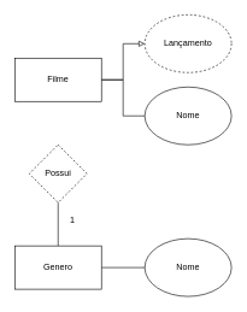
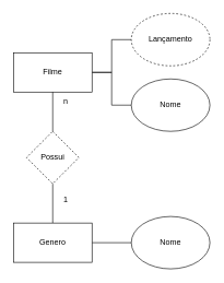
  <mxCell id="0" />
  <mxCell id="1" parent="0" />
  <mxCell id="2" style="edgeStyle=orthogonalEdgeStyle;rounded=0;orthogonalLoop=1;jettySize=auto;html=1;entryX=0;entryY=0.5;entryDx=0;entryDy=0;endArrow=none;endFill=0;" parent="1" source="4" target="11" edge="1"><mxGeometry relative="1" as="geometry" /></mxCell>
- <mxCell id="3" style="edgeStyle=orthogonalEdgeStyle;rounded=0;orthogonalLoop=1;jettySize=auto;html=1;entryX=0;entryY=0.5;entryDx=0;entryDy=0;endArrow=block;endFill=0;" parent="1" source="4" target="12" edge="1"><mxGeometry relative="1" as="geometry" /></mxCell>
+ <mxCell id="3" style="edgeStyle=orthogonalEdgeStyle;rounded=0;orthogonalLoop=1;jettySize=auto;html=1;entryX=0;entryY=0.5;entryDx=0;entryDy=0;endArrow=none;endFill=0;" parent="1" source="4" target="12" edge="1"><mxGeometry relative="1" as="geometry" /></mxCell>
  <mxCell id="4" value="Filme" style="rounded=0;whiteSpace=wrap;html=1;" parent="1" vertex="1"><mxGeometry x="20" y="80" width="120" height="60" as="geometry" /></mxCell>
+ <mxCell id="5" style="edgeStyle=orthogonalEdgeStyle;rounded=0;orthogonalLoop=1;jettySize=auto;html=1;entryX=0.5;entryY=1;entryDx=0;entryDy=0;endArrow=none;endFill=0;" parent="1" source="6" target="4" edge="1"><mxGeometry relative="1" as="geometry" /></mxCell>
  <mxCell id="6" value="Possui" style="rhombus;whiteSpace=wrap;html=1;dashed=1;" parent="1" vertex="1"><mxGeometry x="40" y="200" width="80" height="80" as="geometry" /></mxCell>
  <mxCell id="7" style="edgeStyle=orthogonalEdgeStyle;rounded=0;orthogonalLoop=1;jettySize=auto;html=1;entryX=0.5;entryY=1;entryDx=0;entryDy=0;endArrow=none;endFill=0;" parent="1" source="9" target="6" edge="1"><mxGeometry relative="1" as="geometry" /></mxCell>
  <mxCell id="8" style="edgeStyle=orthogonalEdgeStyle;rounded=0;orthogonalLoop=1;jettySize=auto;html=1;entryX=0;entryY=0.5;entryDx=0;entryDy=0;endArrow=none;endFill=0;" parent="1" source="9" target="10" edge="1"><mxGeometry relative="1" as="geometry" /></mxCell>
  <mxCell id="9" value="Genero" style="rounded=0;whiteSpace=wrap;html=1;" parent="1" vertex="1"><mxGeometry x="20" y="340" width="120" height="60" as="geometry" /></mxCell>
  <mxCell id="10" value="Nome" style="ellipse;whiteSpace=wrap;html=1;" parent="1" vertex="1"><mxGeometry x="200" y="330" width="120" height="80" as="geometry" /></mxCell>
  <mxCell id="11" value="Nome" style="ellipse;whiteSpace=wrap;html=1;" parent="1" vertex="1"><mxGeometry x="200" y="120" width="120" height="80" as="geometry" /></mxCell>
  <mxCell id="12" value="Lançamento" style="ellipse;whiteSpace=wrap;html=1;dashed=1;" parent="1" vertex="1"><mxGeometry x="200" y="20" width="120" height="80" as="geometry" /></mxCell>
+ <mxCell id="13" value="n" style="text;html=1;strokeColor=none;fillColor=none;align=center;verticalAlign=middle;whiteSpace=wrap;rounded=0;" parent="1" vertex="1"><mxGeometry x="70" y="140" width="60" height="30" as="geometry" /></mxCell>
  <mxCell id="14" value="1" style="text;html=1;strokeColor=none;fillColor=none;align=center;verticalAlign=middle;whiteSpace=wrap;rounded=0;" parent="1" vertex="1"><mxGeometry x="70" y="290" width="60" height="30" as="geometry" /></mxCell>
